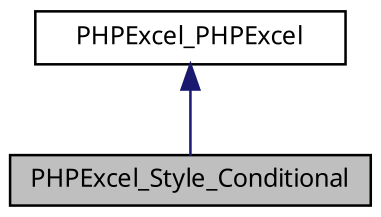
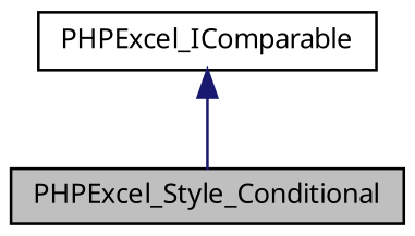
  digraph {
    fontname="Noto Sans"
    node [color=black fontname="Noto Sans" fontsize=10 shape=record style=filled]
    n1 [fillcolor=grey75 fontcolor=black height=0.2 label=PHPExcel_Style_Conditional width=0.4]
-   n2 [fillcolor=white height=0.2 label=PHPExcel_PHPExcel width=0.4]
+   n2 [fillcolor=white height=0.2 label=PHPExcel_IComparable width=0.4]
    n2 -> n1 [color=midnightblue dir=back fontname="Noto Sans" fontsize=10 labelfontname=Helvetica labelfontsize=10 style=solid]
  }
